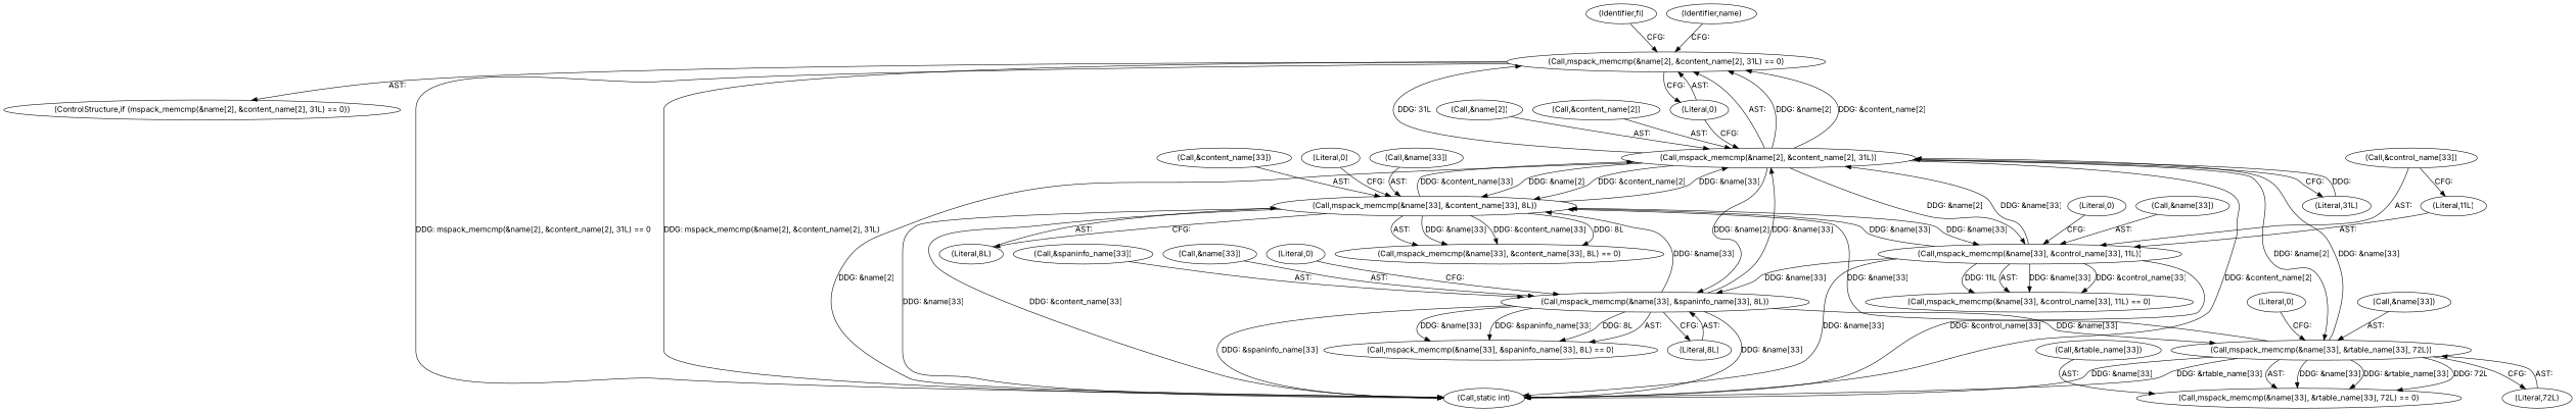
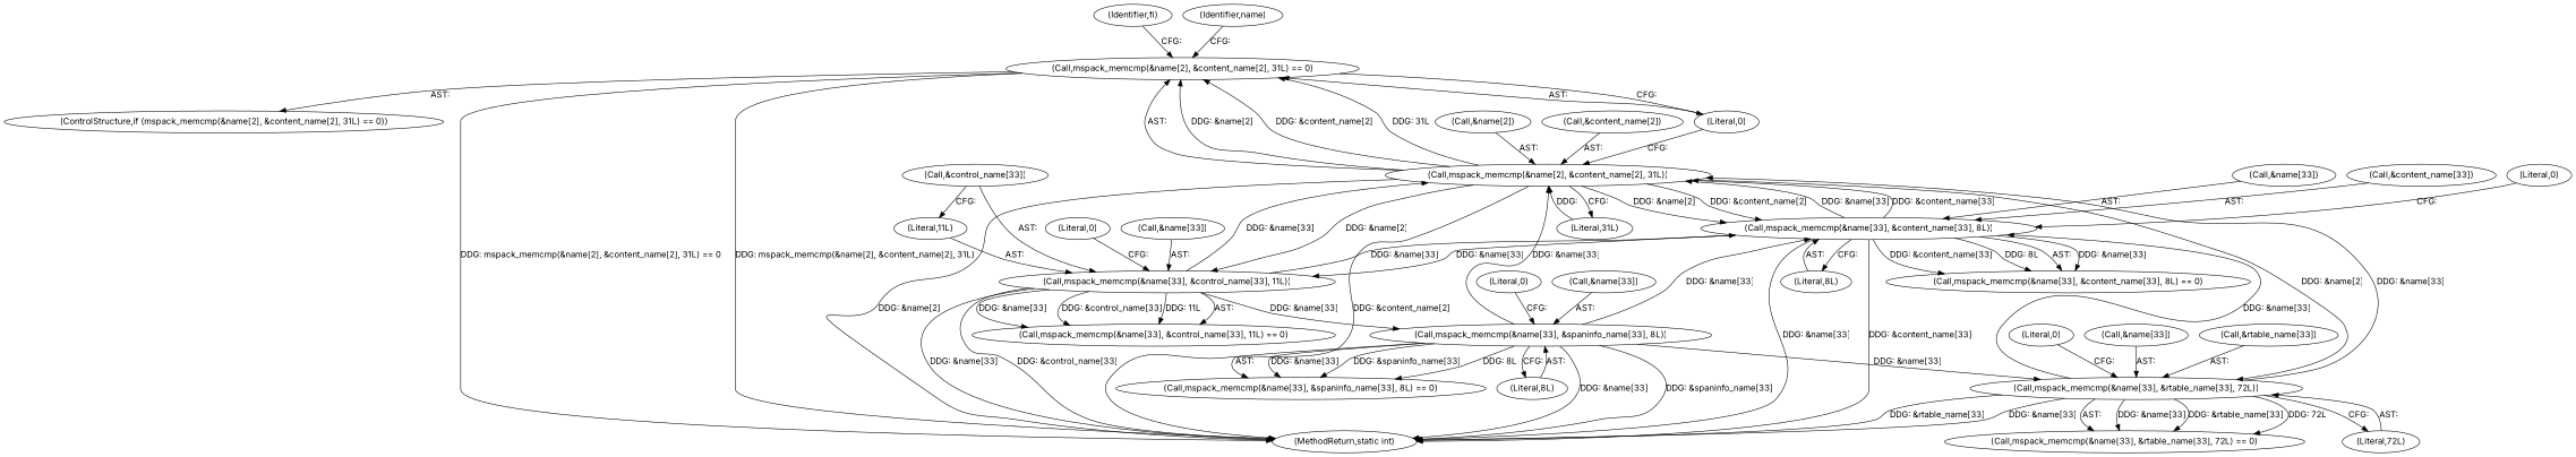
  digraph {
    fontname=Inter
    node [fontname=Inter]
    edge [fontname=Inter]
    n1 [label="(Call,mspack_memcmp(&name[2], &content_name[2], 31L) == 0)"]
    n2 [label="(ControlStructure,if (mspack_memcmp(&name[2], &content_name[2], 31L) == 0))"]
    n3 [label="(Literal,0)"]
-   n4 [label="(Call,static int)"]
+   n4 [label="(MethodReturn,static int)"]
    n5 [label="(Call,mspack_memcmp(&name[2], &content_name[2], 31L))"]
    n6 [label="(Call,mspack_memcmp(&name[33], &content_name[33], 8L))"]
    n7 [label="(Call,mspack_memcmp(&name[33], &spaninfo_name[33], 8L))"]
    n8 [label="(Call,mspack_memcmp(&name[33], &control_name[33], 11L))"]
    n9 [label="(Call,mspack_memcmp(&name[33], &rtable_name[33], 72L))"]
    n10 [label="(Literal,31L)"]
    n11 [label="(Call,mspack_memcmp(&name[33], &content_name[33], 8L) == 0)"]
    n12 [label="(Literal,8L)"]
    n13 [label="(Call,mspack_memcmp(&name[33], &spaninfo_name[33], 8L) == 0)"]
    n14 [label="(Literal,8L)"]
    n15 [label="(Call,mspack_memcmp(&name[33], &control_name[33], 11L) == 0)"]
    n16 [label="(Call,mspack_memcmp(&name[33], &rtable_name[33], 72L) == 0)"]
    n17 [label="(Literal,72L)"]
    n18 [label="(Literal,11L)"]
-   n19 [label="(Call,&spaninfo_name[33])"]
    n20 [label="(Call,&content_name[33])"]
    n21 [label="(Identifier,fi)"]
    n22 [label="(Call,&name[2])"]
    n23 [label="(Literal,0)"]
    n24 [label="(Identifier,name)"]
    n25 [label="(Literal,0)"]
    n26 [label="(Call,&name[33])"]
    n27 [label="(Call,&content_name[2])"]
    n28 [label="(Call,&name[33])"]
    n29 [label="(Call,&rtable_name[33])"]
    n30 [label="(Literal,0)"]
    n31 [label="(Call,&name[33])"]
    n32 [label="(Call,&control_name[33])"]
    n33 [label="(Call,&name[33])"]
    n34 [label="(Literal,0)"]
    n1 -> n2 [label="AST: "]
    n1 -> n3 [label="CFG: "]
    n1 -> n4 [label="DDG: mspack_memcmp(&name[2], &content_name[2], 31L) == 0"]
    n1 -> n4 [label="DDG: mspack_memcmp(&name[2], &content_name[2], 31L)"]
    n3 -> n1 [label="AST: "]
    n3 -> n5 [label="CFG: "]
    n5 -> n1 [label="AST: "]
    n5 -> n1 [label="DDG: &name[2]"]
    n5 -> n1 [label="DDG: &content_name[2]"]
    n5 -> n1 [label="DDG: 31L"]
    n5 -> n4 [label="DDG: &name[2]"]
    n5 -> n4 [label="DDG: &content_name[2]"]
    n5 -> n6 [label="DDG: &name[2]"]
    n5 -> n6 [label="DDG: &content_name[2]"]
-   n5 -> n7 [label="DDG: &name[2]"]
    n5 -> n8 [label="DDG: &name[2]"]
    n5 -> n9 [label="DDG: &name[2]"]
    n5 -> n10 [label="CFG: "]
    n6 -> n4 [label="DDG: &name[33]"]
    n6 -> n4 [label="DDG: &content_name[33]"]
    n6 -> n5 [label="DDG: &name[33]"]
    n6 -> n5 [label="DDG: &content_name[33]"]
    n6 -> n8 [label="DDG: &name[33]"]
    n6 -> n11 [label="AST: "]
    n6 -> n11 [label="DDG: &name[33]"]
    n6 -> n11 [label="DDG: &content_name[33]"]
    n6 -> n11 [label="DDG: 8L"]
    n6 -> n12 [label="CFG: "]
    n7 -> n4 [label="DDG: &spaninfo_name[33]"]
    n7 -> n4 [label="DDG: &name[33]"]
    n7 -> n5 [label="DDG: &name[33]"]
    n7 -> n6 [label="DDG: &name[33]"]
    n7 -> n9 [label="DDG: &name[33]"]
    n7 -> n13 [label="AST: "]
    n7 -> n13 [label="DDG: &name[33]"]
    n7 -> n13 [label="DDG: &spaninfo_name[33]"]
    n7 -> n13 [label="DDG: 8L"]
    n7 -> n14 [label="CFG: "]
    n8 -> n4 [label="DDG: &control_name[33]"]
    n8 -> n4 [label="DDG: &name[33]"]
    n8 -> n5 [label="DDG: &name[33]"]
    n8 -> n6 [label="DDG: &name[33]"]
    n8 -> n7 [label="DDG: &name[33]"]
    n8 -> n15 [label="AST: "]
    n8 -> n15 [label="DDG: &name[33]"]
    n8 -> n15 [label="DDG: &control_name[33]"]
    n8 -> n15 [label="DDG: 11L"]
    n9 -> n4 [label="DDG: &rtable_name[33]"]
    n9 -> n4 [label="DDG: &name[33]"]
    n9 -> n5 [label="DDG: &name[33]"]
    n9 -> n6 [label="DDG: &name[33]"]
    n9 -> n16 [label="AST: "]
    n9 -> n16 [label="DDG: &name[33]"]
    n9 -> n16 [label="DDG: &rtable_name[33]"]
    n9 -> n16 [label="DDG: 72L"]
    n9 -> n17 [label="CFG: "]
    n10 -> n5 [label="DDG: "]
    n12 -> n6 [label="AST: "]
    n14 -> n7 [label="AST: "]
    n17 -> n9 [label="AST: "]
    n18 -> n8 [label="AST: "]
-   n19 -> n7 [label="AST: "]
    n20 -> n6 [label="AST: "]
    n21 -> n1 [label="CFG: "]
    n22 -> n5 [label="AST: "]
    n23 -> n6 [label="CFG: "]
    n24 -> n1 [label="CFG: "]
    n25 -> n9 [label="CFG: "]
    n26 -> n9 [label="AST: "]
    n27 -> n5 [label="AST: "]
    n28 -> n7 [label="AST: "]
-   n29 -> n16 [label="AST: "]
+   n29 -> n9 [label="AST: "]
    n30 -> n8 [label="CFG: "]
    n31 -> n6 [label="AST: "]
    n32 -> n8 [label="AST: "]
    n32 -> n18 [label="CFG: "]
    n33 -> n8 [label="AST: "]
    n34 -> n7 [label="CFG: "]
  }
